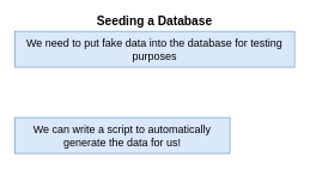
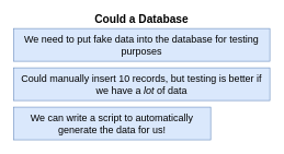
  <mxCell id="0" />
  <mxCell id="1" parent="0" />
  <mxCell id="2" value="We need to put fake data into the database for testing purposes" style="rounded=0;whiteSpace=wrap;html=1;fillColor=#dae8fc;strokeColor=#6c8ebf;fontSize=15;" vertex="1" parent="1"><mxGeometry x="20" y="43" width="390" height="50" as="geometry" /></mxCell>
- <mxCell id="3" value="Seeding a Database" style="text;html=1;strokeColor=none;fillColor=none;align=center;verticalAlign=middle;whiteSpace=wrap;rounded=0;fontStyle=1;fontSize=17;" vertex="1" parent="1"><mxGeometry x="121.25" y="20" width="187.5" height="20" as="geometry" /></mxCell>
+ <mxCell id="3" value="Could a Database" style="text;html=1;strokeColor=none;fillColor=none;align=center;verticalAlign=middle;whiteSpace=wrap;rounded=0;fontStyle=1;fontSize=17;" vertex="1" parent="1"><mxGeometry x="121.25" y="20" width="187.5" height="20" as="geometry" /></mxCell>
+ <mxCell id="4" value="Could manually insert 10 records, but testing is better if we have a &lt;i&gt;lot&lt;/i&gt;&amp;nbsp;of data" style="rounded=0;whiteSpace=wrap;html=1;fillColor=#dae8fc;strokeColor=#6c8ebf;fontSize=15;" vertex="1" parent="1"><mxGeometry x="20" y="103" width="390" height="50" as="geometry" /></mxCell>
  <mxCell id="5" value="We can write a script to automatically generate the data for us!" style="rounded=0;whiteSpace=wrap;html=1;fillColor=#dae8fc;strokeColor=#6c8ebf;fontSize=15;" vertex="1" parent="1"><mxGeometry x="20" y="163" width="300" height="50" as="geometry" /></mxCell>
